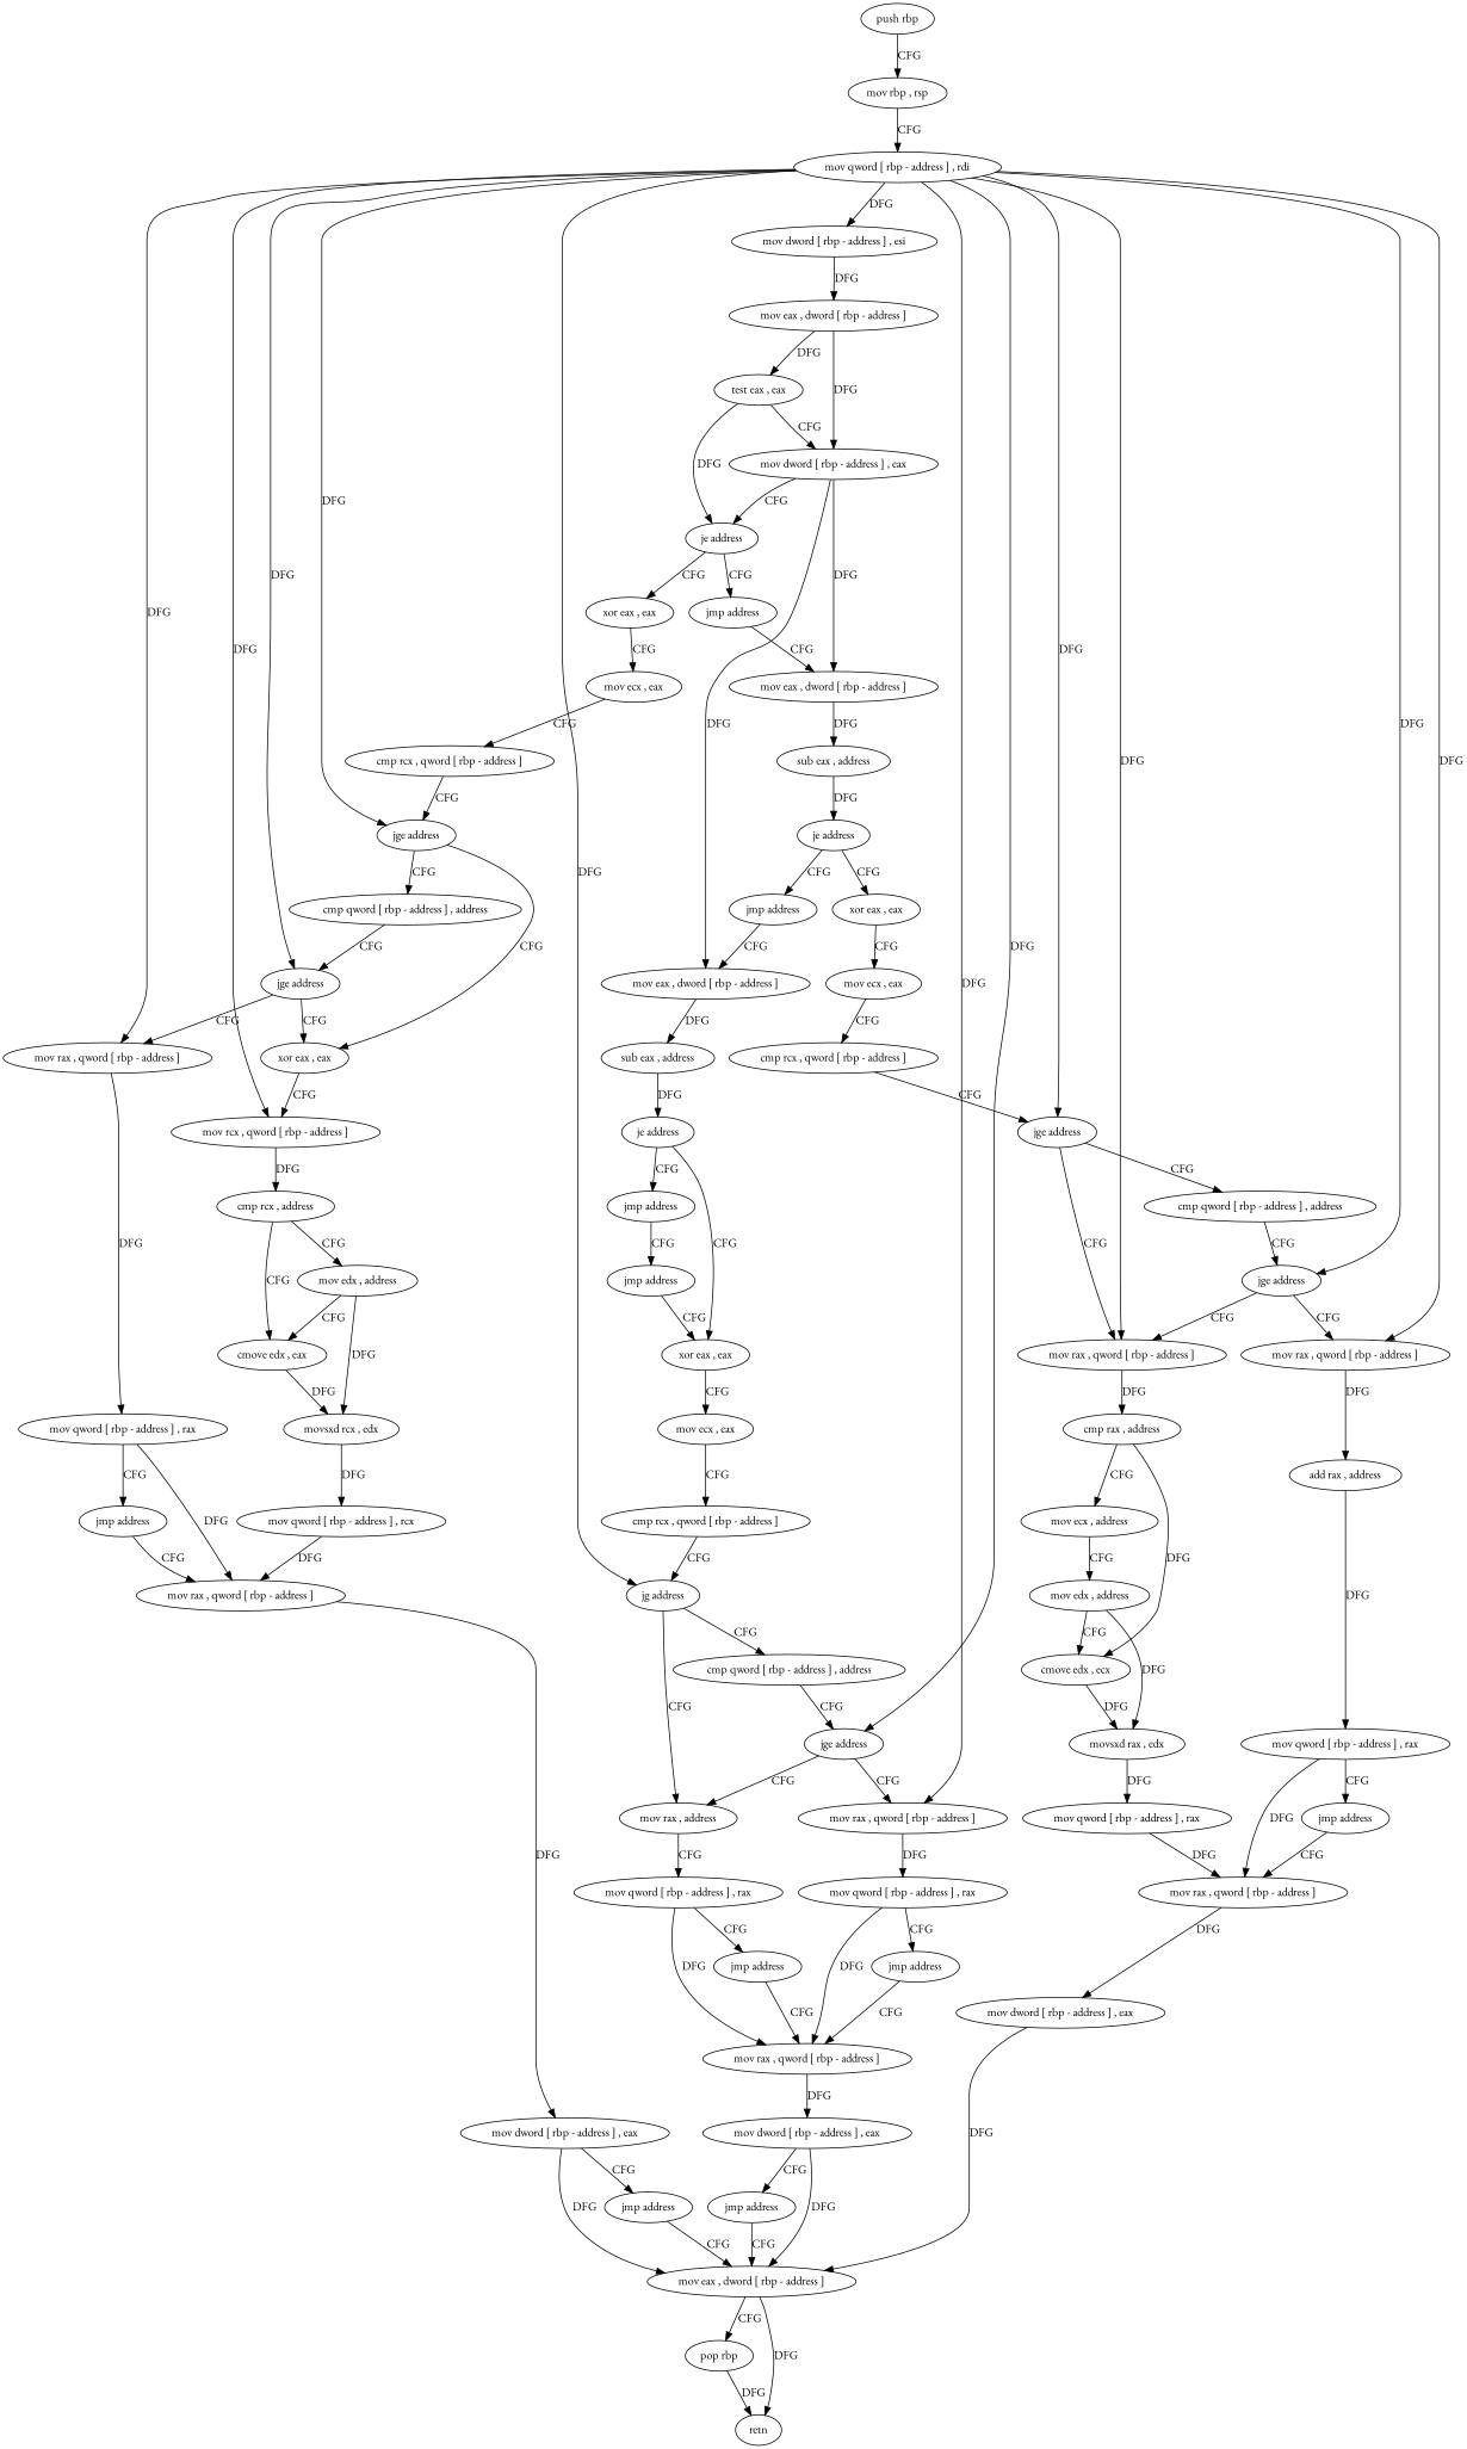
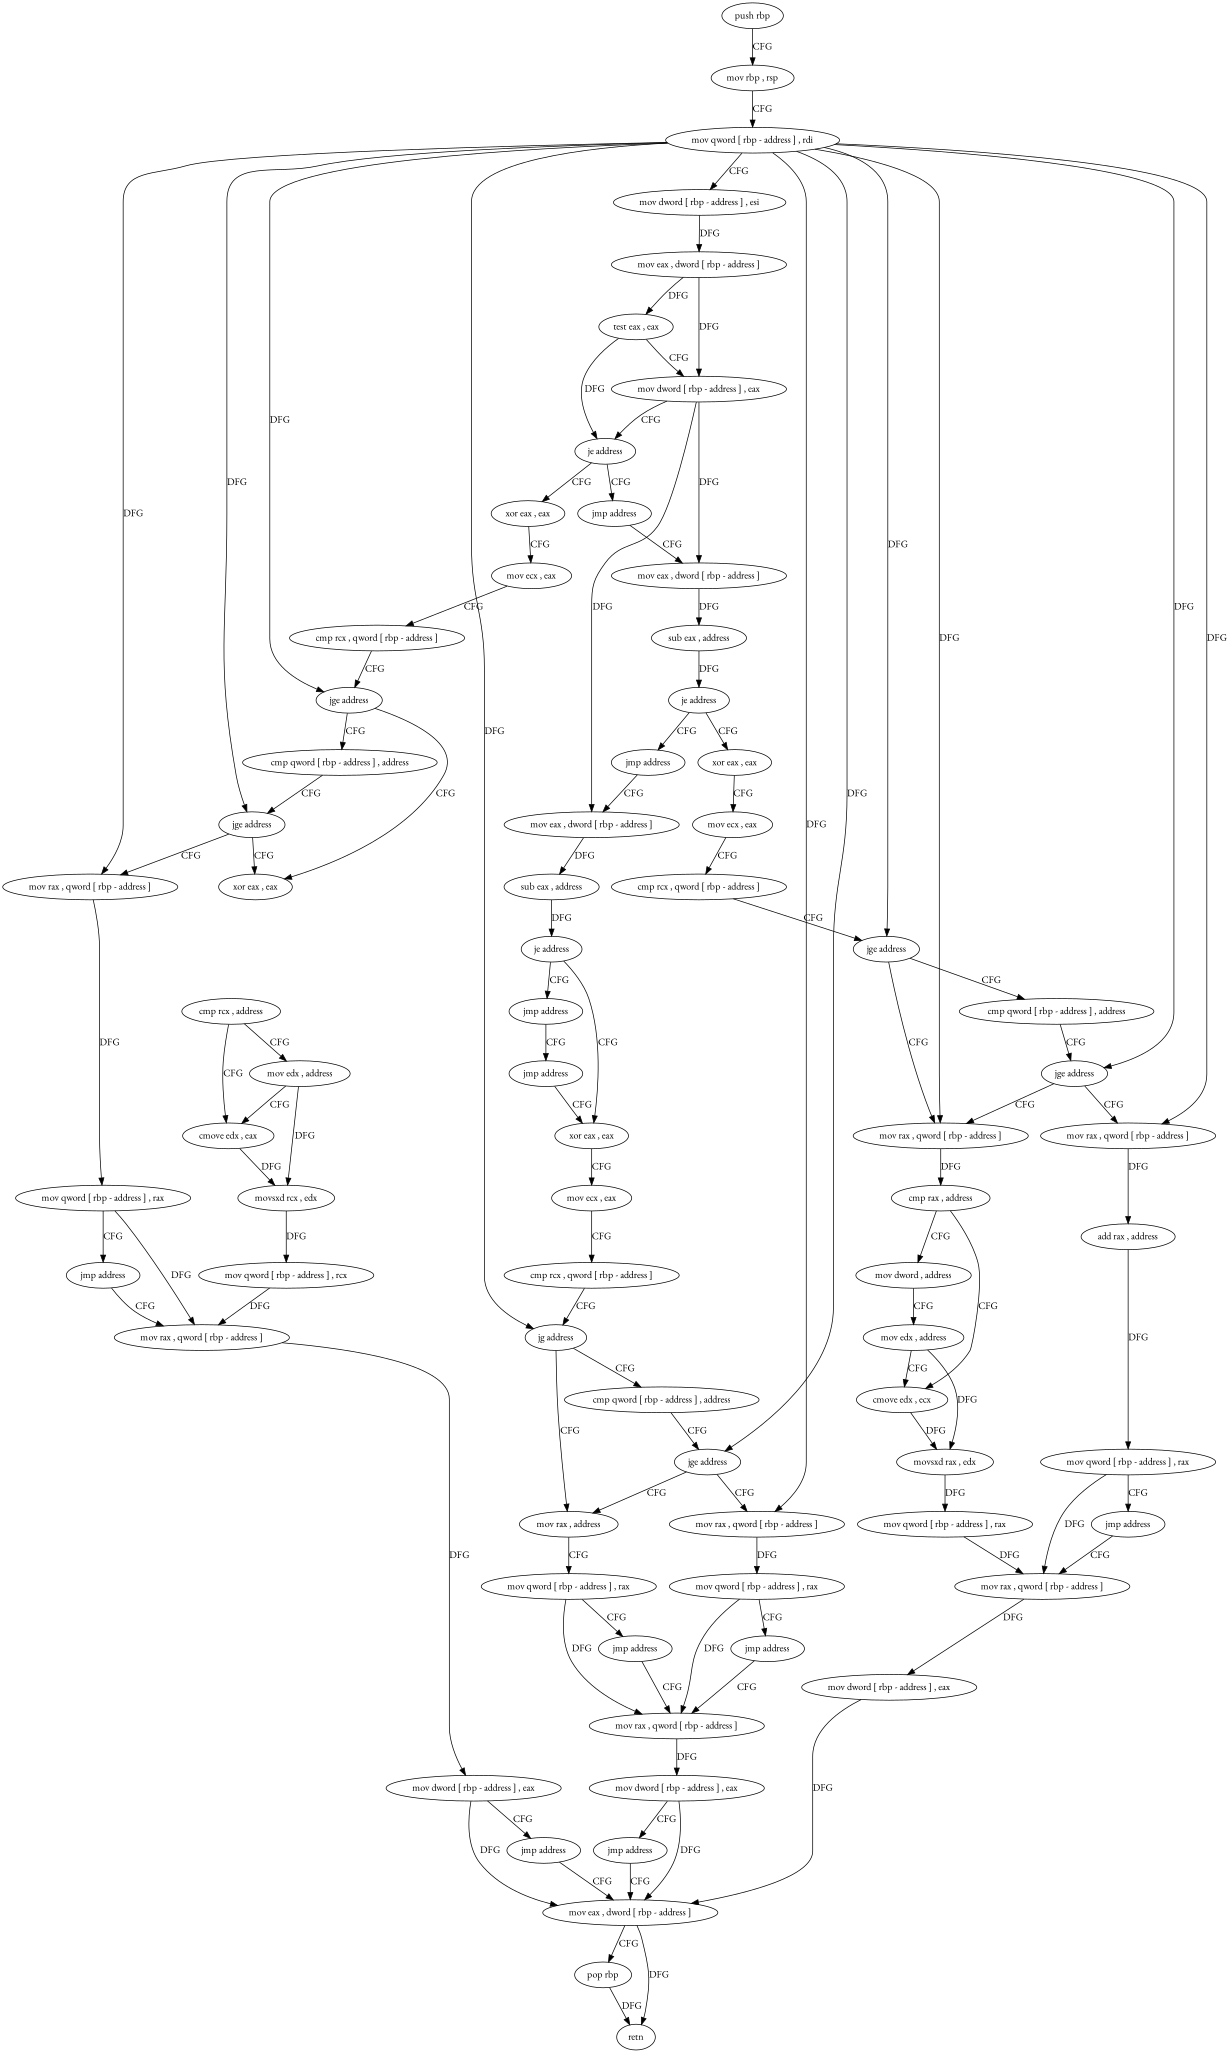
  digraph {
    fontname="EB Garamond"
    node [fontname="EB Garamond"]
    edge [fontname="EB Garamond"]
    n1 [label="push rbp"]
    n2 [label="mov rbp , rsp"]
    n3 [label="mov qword [ rbp - address ] , rdi"]
    n4 [label="mov dword [ rbp - address ] , esi"]
    n5 [label="jge address"]
-   n6 [label="mov rcx , qword [ rbp - address ]"]
    n7 [label="jge address"]
    n8 [label="mov rax , qword [ rbp - address ]"]
    n9 [label="jge address"]
    n10 [label="mov rax , qword [ rbp - address ]"]
    n11 [label="jge address"]
    n12 [label="mov rax , qword [ rbp - address ]"]
    n13 [label="jg address"]
    n14 [label="jge address"]
    n15 [label="mov rax , qword [ rbp - address ]"]
    n16 [label="mov eax , dword [ rbp - address ]"]
    n17 [label="xor eax , eax"]
    n18 [label="cmp qword [ rbp - address ] , address"]
    n19 [label="cmp rcx , address"]
    n20 [label="mov qword [ rbp - address ] , rax"]
    n21 [label="cmp qword [ rbp - address ] , address"]
    n22 [label="cmp rax , address"]
    n23 [label="add rax , address"]
    n24 [label="mov rax , address"]
    n25 [label="cmp qword [ rbp - address ] , address"]
    n26 [label="mov qword [ rbp - address ] , rax"]
    n27 [label="test eax , eax"]
    n28 [label="mov dword [ rbp - address ] , eax"]
    n29 [label="je address"]
    n30 [label="mov eax , dword [ rbp - address ]"]
    n31 [label="mov eax , dword [ rbp - address ]"]
    n32 [label="xor eax , eax"]
    n33 [label="jmp address"]
    n34 [label="sub eax , address"]
    n35 [label="sub eax , address"]
    n36 [label="mov ecx , eax"]
    n37 [label="cmp rcx , qword [ rbp - address ]"]
    n38 [label="je address"]
    n39 [label="mov edx , address"]
    n40 [label="cmove edx , eax"]
    n41 [label="movsxd rcx , edx"]
    n42 [label="mov qword [ rbp - address ] , rcx"]
    n43 [label="mov rax , qword [ rbp - address ]"]
    n44 [label="mov dword [ rbp - address ] , eax"]
    n45 [label="mov eax , dword [ rbp - address ]"]
    n46 [label="jmp address"]
    n47 [label="jmp address"]
    n48 [label="xor eax , eax"]
    n49 [label="jmp address"]
    n50 [label="mov ecx , eax"]
    n51 [label="cmp rcx , qword [ rbp - address ]"]
    n52 [label="pop rbp"]
    n53 [label=retn]
-   n54 [label="mov ecx , address"]
+   n54 [label="mov dword , address"]
    n55 [label="cmove edx , ecx"]
    n56 [label="je address"]
    n57 [label="mov edx , address"]
    n58 [label="movsxd rax , edx"]
    n59 [label="mov qword [ rbp - address ] , rax"]
    n60 [label="mov rax , qword [ rbp - address ]"]
    n61 [label="mov dword [ rbp - address ] , eax"]
    n62 [label="mov qword [ rbp - address ] , rax"]
    n63 [label="xor eax , eax"]
    n64 [label="jmp address"]
    n65 [label="mov ecx , eax"]
    n66 [label="jmp address"]
    n67 [label="cmp rcx , qword [ rbp - address ]"]
    n68 [label="jmp address"]
    n69 [label="mov qword [ rbp - address ] , rax"]
    n70 [label="jmp address"]
    n71 [label="mov rax , qword [ rbp - address ]"]
    n72 [label="mov dword [ rbp - address ] , eax"]
    n73 [label="jmp address"]
    n74 [label="jmp address"]
    n1 -> n2 [label=CFG]
    n2 -> n3 [label=CFG]
-   n3 -> n4 [label=DFG]
+   n3 -> n4 [label=CFG]
    n3 -> n5 [label=DFG]
-   n3 -> n6 [label=DFG]
    n3 -> n7 [label=DFG]
    n3 -> n8 [label=DFG]
    n3 -> n9 [label=DFG]
    n3 -> n10 [label=DFG]
    n3 -> n11 [label=DFG]
    n3 -> n12 [label=DFG]
    n3 -> n13 [label=DFG]
    n3 -> n14 [label=DFG]
    n3 -> n15 [label=DFG]
    n4 -> n16 [label=DFG]
    n5 -> n17 [label=CFG]
    n5 -> n18 [label=CFG]
-   n6 -> n19 [label=DFG]
    n7 -> n8 [label=CFG]
    n7 -> n17 [label=CFG]
    n8 -> n20 [label=DFG]
    n9 -> n10 [label=CFG]
    n9 -> n21 [label=CFG]
    n10 -> n22 [label=DFG]
    n11 -> n10 [label=CFG]
    n11 -> n12 [label=CFG]
    n12 -> n23 [label=DFG]
    n13 -> n24 [label=CFG]
    n13 -> n25 [label=CFG]
    n14 -> n15 [label=CFG]
    n14 -> n24 [label=CFG]
    n15 -> n26 [label=DFG]
    n16 -> n27 [label=DFG]
    n16 -> n28 [label=DFG]
-   n17 -> n6 [label=CFG]
    n18 -> n7 [label=CFG]
    n19 -> n39 [label=CFG]
    n19 -> n40 [label=CFG]
    n20 -> n43 [label=DFG]
    n20 -> n47 [label=CFG]
    n21 -> n11 [label=CFG]
    n22 -> n54 [label=CFG]
-   n22 -> n55 [label=DFG]
+   n22 -> n55 [label=CFG]
    n23 -> n62 [label=DFG]
    n24 -> n69 [label=CFG]
    n25 -> n14 [label=CFG]
    n26 -> n71 [label=DFG]
    n26 -> n74 [label=CFG]
    n27 -> n28 [label=CFG]
    n27 -> n29 [label=DFG]
    n28 -> n29 [label=CFG]
    n28 -> n30 [label=DFG]
    n28 -> n31 [label=DFG]
    n29 -> n32 [label=CFG]
    n29 -> n33 [label=CFG]
    n30 -> n34 [label=DFG]
    n31 -> n35 [label=DFG]
    n32 -> n36 [label=CFG]
    n33 -> n30 [label=CFG]
    n34 -> n38 [label=DFG]
    n35 -> n56 [label=DFG]
    n36 -> n37 [label=CFG]
    n37 -> n5 [label=CFG]
    n38 -> n48 [label=CFG]
    n38 -> n49 [label=CFG]
    n39 -> n40 [label=CFG]
    n39 -> n41 [label=DFG]
    n40 -> n41 [label=DFG]
    n41 -> n42 [label=DFG]
    n42 -> n43 [label=DFG]
    n43 -> n44 [label=DFG]
    n44 -> n45 [label=DFG]
    n44 -> n46 [label=CFG]
    n45 -> n52 [label=CFG]
    n45 -> n53 [label=DFG]
    n46 -> n45 [label=CFG]
    n47 -> n43 [label=CFG]
    n48 -> n50 [label=CFG]
    n49 -> n31 [label=CFG]
    n50 -> n51 [label=CFG]
    n51 -> n9 [label=CFG]
    n52 -> n53 [label=DFG]
    n54 -> n57 [label=CFG]
    n55 -> n58 [label=DFG]
    n56 -> n63 [label=CFG]
    n56 -> n64 [label=CFG]
    n57 -> n55 [label=CFG]
    n57 -> n58 [label=DFG]
    n58 -> n59 [label=DFG]
    n59 -> n60 [label=DFG]
    n60 -> n61 [label=DFG]
    n61 -> n45 [label=DFG]
    n62 -> n60 [label=DFG]
    n62 -> n68 [label=CFG]
    n63 -> n65 [label=CFG]
    n64 -> n66 [label=CFG]
    n65 -> n67 [label=CFG]
    n66 -> n63 [label=CFG]
    n67 -> n13 [label=CFG]
    n68 -> n60 [label=CFG]
    n69 -> n70 [label=CFG]
    n69 -> n71 [label=DFG]
    n70 -> n71 [label=CFG]
    n71 -> n72 [label=DFG]
    n72 -> n45 [label=DFG]
    n72 -> n73 [label=CFG]
    n73 -> n45 [label=CFG]
    n74 -> n71 [label=CFG]
  }
